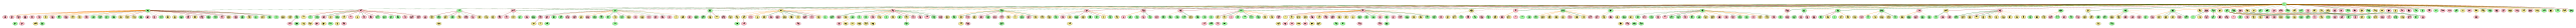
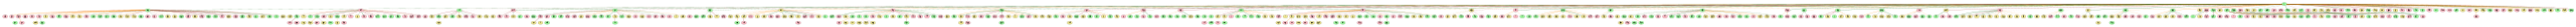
  graph {
    node [fillcolor=khaki style=filled]
    edge [color=darkorange style=dotted]
    1 [fillcolor=palegreen]
    126 [fillcolor=palegreen]
    404 [fillcolor=lightpink]
    174 [fillcolor=palegreen]
    214 [fillcolor=lightpink]
    381 [fillcolor=palegreen]
    53 [fillcolor=palegreen]
    217
    96 [fillcolor=lightpink]
    435 [fillcolor=palegreen]
    60 [fillcolor=lightpink]
    483 [fillcolor=lightpink]
    175 [fillcolor=lightpink]
    177 [fillcolor=palegreen]
    99 [fillcolor=lightpink]
    235
    49 [fillcolor=lightpink]
    313 [fillcolor=palegreen]
    257 [fillcolor=palegreen]
    169 [fillcolor=palegreen]
    466 [fillcolor=lightpink]
    66 [fillcolor=palegreen]
    486 [fillcolor=palegreen]
    326 [fillcolor=palegreen]
    370 [fillcolor=lightpink]
    204
    173 [fillcolor=lightpink]
    252 [fillcolor=palegreen]
    31
    215 [fillcolor=palegreen]
    153 [fillcolor=palegreen]
    95
    368 [fillcolor=lightpink]
    460 [fillcolor=palegreen]
    167
    234 [fillcolor=palegreen]
    455 [fillcolor=palegreen]
    387 [fillcolor=lightpink]
    482
    27
    64 [fillcolor=palegreen]
    309 [fillcolor=palegreen]
    267 [fillcolor=lightpink]
    242 [fillcolor=lightpink]
    490 [fillcolor=palegreen]
    29
    114 [fillcolor=palegreen]
    55 [fillcolor=lightpink]
    424
    42
    246
    83 [fillcolor=lightpink]
    80 [fillcolor=lightpink]
    419 [fillcolor=palegreen]
    422 [fillcolor=lightpink]
    152
    425 [fillcolor=palegreen]
    416
    211
    250 [fillcolor=lightpink]
    3
    411 [fillcolor=lightpink]
    456 [fillcolor=lightpink]
    340 [fillcolor=palegreen]
    5 [fillcolor=palegreen]
    449 [fillcolor=lightpink]
    17 [fillcolor=palegreen]
    400 [fillcolor=lightpink]
    172 [fillcolor=lightpink]
    69 [fillcolor=palegreen]
    32
    277 [fillcolor=lightpink]
    291
    496
    138 [fillcolor=palegreen]
    253 [fillcolor=lightpink]
    34 [fillcolor=lightpink]
    268
    176 [fillcolor=lightpink]
    19
    388 [fillcolor=lightpink]
    118
    129 [fillcolor=palegreen]
    353
    144 [fillcolor=palegreen]
    429
    306 [fillcolor=palegreen]
    346 [fillcolor=lightpink]
    52 [fillcolor=lightpink]
    432 [fillcolor=lightpink]
    383 [fillcolor=lightpink]
    210 [fillcolor=lightpink]
    413 [fillcolor=lightpink]
    45
    186 [fillcolor=lightpink]
    294 [fillcolor=palegreen]
    158 [fillcolor=lightpink]
    197
    487
    415 [fillcolor=lightpink]
    285 [fillcolor=palegreen]
    469 [fillcolor=palegreen]
    371 [fillcolor=palegreen]
    358 [fillcolor=palegreen]
    428
    420
    478
    208 [fillcolor=palegreen]
    360 [fillcolor=lightpink]
    73 [fillcolor=lightpink]
    104 [fillcolor=palegreen]
    462
    38
    262 [fillcolor=palegreen]
    139 [fillcolor=lightpink]
    155
    195 [fillcolor=lightpink]
    258 [fillcolor=palegreen]
    192 [fillcolor=palegreen]
    94 [fillcolor=lightpink]
    352
    135 [fillcolor=lightpink]
    343 [fillcolor=palegreen]
    443
    81 [fillcolor=palegreen]
    221
    132 [fillcolor=palegreen]
    271 [fillcolor=palegreen]
    382
    189
    498 [fillcolor=palegreen]
    140
    74 [fillcolor=palegreen]
    105 [fillcolor=palegreen]
    165 [fillcolor=lightpink]
    21
    206 [fillcolor=palegreen]
    79
    401 [fillcolor=lightpink]
    68
    407 [fillcolor=lightpink]
    392 [fillcolor=lightpink]
    244 [fillcolor=palegreen]
    312 [fillcolor=palegreen]
    317 [fillcolor=palegreen]
    458 [fillcolor=palegreen]
    342 [fillcolor=lightpink]
    389 [fillcolor=lightpink]
    259 [fillcolor=lightpink]
    63 [fillcolor=lightpink]
    457
    293 [fillcolor=palegreen]
    324
    345 [fillcolor=palegreen]
    193
    295 [fillcolor=lightpink]
    46 [fillcolor=lightpink]
    220
    146
    25
    495 [fillcolor=lightpink]
    397 [fillcolor=lightpink]
    107
    67 [fillcolor=palegreen]
    376 [fillcolor=lightpink]
    336 [fillcolor=palegreen]
    492 [fillcolor=lightpink]
    327 [fillcolor=lightpink]
    480 [fillcolor=palegreen]
    159 [fillcolor=palegreen]
    248 [fillcolor=lightpink]
    289 [fillcolor=lightpink]
    62
    328 [fillcolor=lightpink]
    205 [fillcolor=palegreen]
    499 [fillcolor=palegreen]
    207 [fillcolor=palegreen]
    142
    124 [fillcolor=palegreen]
    263
    12 [fillcolor=lightpink]
    163
    111 [fillcolor=lightpink]
    307 [fillcolor=lightpink]
    396 [fillcolor=lightpink]
    121 [fillcolor=lightpink]
    54
    325
    311 [fillcolor=lightpink]
    330 [fillcolor=palegreen]
    399 [fillcolor=palegreen]
    168
    100
    395 [fillcolor=lightpink]
    481
    98
    489
    171 [fillcolor=lightpink]
    6
    125
    438 [fillcolor=lightpink]
    331 [fillcolor=lightpink]
    308
    255
    301
    369 [fillcolor=lightpink]
    141 [fillcolor=lightpink]
    108
    2 [fillcolor=palegreen]
    329 [fillcolor=palegreen]
    260 [fillcolor=lightpink]
    261
    282 [fillcolor=palegreen]
    24 [fillcolor=palegreen]
    110 [fillcolor=palegreen]
    143 [fillcolor=lightpink]
    476
    20 [fillcolor=palegreen]
    237
    187 [fillcolor=palegreen]
    491
    441 [fillcolor=lightpink]
    488 [fillcolor=lightpink]
    149 [fillcolor=lightpink]
    405 [fillcolor=palegreen]
    225 [fillcolor=lightpink]
    351
    403 [fillcolor=palegreen]
    430
    470 [fillcolor=lightpink]
    35
    130 [fillcolor=lightpink]
    465 [fillcolor=palegreen]
    378 [fillcolor=lightpink]
    194 [fillcolor=lightpink]
    278
    4
    348 [fillcolor=palegreen]
    314 [fillcolor=lightpink]
    212
    190
    485
    412 [fillcolor=palegreen]
    113 [fillcolor=lightpink]
    322
    283 [fillcolor=palegreen]
    231
    393 [fillcolor=palegreen]
    357 [fillcolor=palegreen]
    0
    484 [fillcolor=palegreen]
    92
    86 [fillcolor=lightpink]
    321 [fillcolor=palegreen]
    15 [fillcolor=palegreen]
    76 [fillcolor=lightpink]
    43 [fillcolor=palegreen]
    272 [fillcolor=lightpink]
    292 [fillcolor=palegreen]
    408 [fillcolor=palegreen]
    406 [fillcolor=palegreen]
    119 [fillcolor=palegreen]
    375
    433 [fillcolor=palegreen]
    373 [fillcolor=palegreen]
    72 [fillcolor=palegreen]
    247
    91
    51 [fillcolor=lightpink]
    427 [fillcolor=palegreen]
    479 [fillcolor=palegreen]
    447 [fillcolor=palegreen]
    423 [fillcolor=palegreen]
    151
    148
    459 [fillcolor=lightpink]
    11
    97
    372
    300
    436 [fillcolor=lightpink]
    219
    493 [fillcolor=lightpink]
    359 [fillcolor=lightpink]
    218
    377
    8
    232 [fillcolor=palegreen]
    134 [fillcolor=palegreen]
    366 [fillcolor=palegreen]
    16 [fillcolor=lightpink]
    202 [fillcolor=palegreen]
    87 [fillcolor=lightpink]
    409 [fillcolor=lightpink]
    286 [fillcolor=palegreen]
    281
    426
    497 [fillcolor=palegreen]
    254 [fillcolor=palegreen]
    101 [fillcolor=lightpink]
    30
    344
    440 [fillcolor=palegreen]
    439 [fillcolor=lightpink]
    198 [fillcolor=palegreen]
    156 [fillcolor=lightpink]
    451 [fillcolor=palegreen]
    239
    303 [fillcolor=lightpink]
    341
    47 [fillcolor=lightpink]
    117 [fillcolor=palegreen]
    123 [fillcolor=palegreen]
    191 [fillcolor=palegreen]
    302
    269
    133
    82
    410 [fillcolor=lightpink]
    185
    315
    249 [fillcolor=lightpink]
    347 [fillcolor=lightpink]
    446
    236 [fillcolor=lightpink]
    26
    238 [fillcolor=palegreen]
    161
    150 [fillcolor=palegreen]
    241 [fillcolor=lightpink]
    115 [fillcolor=palegreen]
    137 [fillcolor=lightpink]
    414 [fillcolor=lightpink]
    297 [fillcolor=palegreen]
    284 [fillcolor=palegreen]
    472 [fillcolor=lightpink]
    394 [fillcolor=palegreen]
    363 [fillcolor=palegreen]
    467
    339
    365 [fillcolor=lightpink]
    103 [fillcolor=lightpink]
    437 [fillcolor=lightpink]
    243 [fillcolor=palegreen]
    181 [fillcolor=palegreen]
    10 [fillcolor=lightpink]
    154
    445
    213 [fillcolor=lightpink]
    251 [fillcolor=palegreen]
    223 [fillcolor=lightpink]
    264 [fillcolor=palegreen]
    23 [fillcolor=lightpink]
    58 [fillcolor=lightpink]
    386 [fillcolor=lightpink]
    200 [fillcolor=palegreen]
    256
    61 [fillcolor=palegreen]
    274
    402
    128
    112 [fillcolor=lightpink]
    44 [fillcolor=palegreen]
    276
    226
    275
    417 [fillcolor=palegreen]
    288
    356 [fillcolor=palegreen]
    384 [fillcolor=lightpink]
    361 [fillcolor=palegreen]
    33 [fillcolor=palegreen]
    39 [fillcolor=palegreen]
    162 [fillcolor=lightpink]
    335 [fillcolor=lightpink]
    290 [fillcolor=palegreen]
    304
    316
    494
    85
    90
    78
    166
    354
    136
    59
    164 [fillcolor=palegreen]
    333
    145
    229 [fillcolor=lightpink]
    474 [fillcolor=palegreen]
    160 [fillcolor=lightpink]
    390 [fillcolor=palegreen]
    418 [fillcolor=lightpink]
    230
    319
    305 [fillcolor=palegreen]
    391 [fillcolor=palegreen]
    338
    453
    265 [fillcolor=lightpink]
    385 [fillcolor=lightpink]
    131 [fillcolor=lightpink]
    37 [fillcolor=palegreen]
    56 [fillcolor=lightpink]
    227
    380
    310
    120 [fillcolor=lightpink]
    299 [fillcolor=palegreen]
    7 [fillcolor=palegreen]
    318
    464 [fillcolor=lightpink]
    89 [fillcolor=palegreen]
    355 [fillcolor=lightpink]
    296 [fillcolor=lightpink]
    77 [fillcolor=lightpink]
    421 [fillcolor=palegreen]
    273 [fillcolor=lightpink]
    93
    178
    323 [fillcolor=lightpink]
    233 [fillcolor=lightpink]
    222
    468 [fillcolor=palegreen]
    28
    182 [fillcolor=palegreen]
    349 [fillcolor=palegreen]
    41 [fillcolor=lightpink]
    196
    170 [fillcolor=palegreen]
    287 [fillcolor=lightpink]
    320 [fillcolor=lightpink]
    157 [fillcolor=palegreen]
    48 [fillcolor=lightpink]
    270
    18 [fillcolor=palegreen]
    240
    228 [fillcolor=lightpink]
    14 [fillcolor=lightpink]
    245 [fillcolor=palegreen]
    106
    379 [fillcolor=lightpink]
    224 [fillcolor=palegreen]
    88 [fillcolor=lightpink]
    332 [fillcolor=lightpink]
    57 [fillcolor=palegreen]
    367 [fillcolor=lightpink]
    209
    36 [fillcolor=palegreen]
    147 [fillcolor=lightpink]
-   350 [fillcolor=palegreen]
+   350 [fillcolor=lightpink]
    116
    461
    50 [fillcolor=lightpink]
    337
    471 [fillcolor=palegreen]
    65
    454 [fillcolor=lightpink]
    180
    127
    84
    109 [fillcolor=palegreen]
    477 [fillcolor=palegreen]
    122 [fillcolor=palegreen]
    179 [fillcolor=lightpink]
    298 [fillcolor=lightpink]
    75 [fillcolor=lightpink]
    216
    71
    183
    434
    266
    431 [fillcolor=palegreen]
    444
    463 [fillcolor=lightpink]
    334 [fillcolor=palegreen]
    279
    374 [fillcolor=lightpink]
    199 [fillcolor=palegreen]
    9 [fillcolor=lightpink]
    201 [fillcolor=palegreen]
    184
    188 [fillcolor=lightpink]
    70 [fillcolor=lightpink]
    102
    22 [fillcolor=lightpink]
    280
    364
    398 [fillcolor=palegreen]
    40 [fillcolor=palegreen]
    475 [fillcolor=lightpink]
    442 [fillcolor=lightpink]
    362 [fillcolor=palegreen]
    452
    448 [fillcolor=lightpink]
    203 [fillcolor=palegreen]
    450 [fillcolor=palegreen]
    13
    473 [fillcolor=palegreen]
    1 -- 126 [color=darkgreen style=solid]
    1 -- 404 [color=brown]
    1 -- 174 [color=brown]
    1 -- 214 [color=darkgreen style=bold]
    1 -- 381 [color=brown style=solid]
    1 -- 53 [color=darkgreen style=solid]
    1 -- 217 [style=bold]
    1 -- 96 [color=darkgreen style=solid]
    1 -- 435 [color=darkgreen style=solid]
    1 -- 60 [color=brown style=bold]
    1 -- 483 [color=brown style=solid]
    1 -- 175 [color=brown style=bold]
    1 -- 177 [color=darkgreen style=bold]
    1 -- 99 [style=solid]
    1 -- 235 [color=brown style=solid]
    1 -- 49 [color=darkgreen style=bold]
    1 -- 313 [style=solid]
    1 -- 257 [style=solid]
    1 -- 169
    1 -- 466 [color=darkgreen style=bold]
    1 -- 66 [style=solid]
    1 -- 486 [color=darkgreen style=bold]
    1 -- 326
    1 -- 370 [color=darkgreen]
    1 -- 204 [color=brown style=bold]
    1 -- 173 [color=brown]
    1 -- 252 [color=brown]
    1 -- 31 [color=darkgreen style=bold]
    1 -- 215 [style=solid]
    1 -- 153 [style=bold]
    1 -- 95 [style=solid]
    1 -- 368 [color=brown]
    1 -- 460 [color=brown style=bold]
    1 -- 167 [color=brown]
    1 -- 234 [style=bold]
    1 -- 455
    1 -- 387 [color=darkgreen]
    1 -- 482 [color=darkgreen style=solid]
    1 -- 27 [color=brown]
    1 -- 64 [color=darkgreen style=solid]
    1 -- 309 [color=brown style=solid]
    1 -- 267 [color=darkgreen]
    1 -- 242 [color=darkgreen]
    1 -- 490 [color=darkgreen style=bold]
    1 -- 29 [color=darkgreen]
    1 -- 114 [color=brown style=solid]
    1 -- 55 [color=brown]
    1 -- 424 [color=brown]
    1 -- 42 [color=darkgreen]
    1 -- 246 [color=brown]
    1 -- 83 [style=solid]
    1 -- 80 [color=brown style=bold]
    1 -- 419 [color=darkgreen style=bold]
    1 -- 422 [style=solid]
    1 -- 152 [color=brown style=solid]
    1 -- 425 [color=brown style=bold]
    1 -- 416 [style=solid]
    1 -- 211 [color=brown]
    1 -- 250 [style=bold]
    1 -- 3 [color=darkgreen style=solid]
    1 -- 411 [color=darkgreen]
    1 -- 456 [color=brown style=bold]
    1 -- 340 [color=brown style=bold]
    1 -- 5 [color=darkgreen style=bold]
    1 -- 449 [style=solid]
    1 -- 17 [style=solid]
    1 -- 400 [color=brown style=solid]
    1 -- 172 [color=brown]
    1 -- 69
    1 -- 32
    1 -- 277 [color=darkgreen style=solid]
    1 -- 291 [color=brown style=solid]
    1 -- 496 [style=solid]
    1 -- 138 [color=darkgreen style=bold]
    1 -- 253 [style=bold]
    1 -- 34 [color=brown]
    1 -- 268 [color=brown style=solid]
    1 -- 176 [style=solid]
    1 -- 19 [style=bold]
    1 -- 388 [style=solid]
    1 -- 118 [color=darkgreen style=solid]
    1 -- 129 [style=bold]
    1 -- 353 [style=solid]
    1 -- 144 [color=darkgreen style=bold]
    1 -- 429
    1 -- 306 [color=brown style=bold]
    126 -- 346
    126 -- 52 [style=bold]
    126 -- 432 [style=solid]
    126 -- 383
    126 -- 210 [color=brown]
    126 -- 413 [color=brown style=solid]
    126 -- 45 [style=bold]
    126 -- 186 [style=solid]
    126 -- 294 [style=bold]
    126 -- 158 [style=bold]
    126 -- 197 [color=brown]
    126 -- 487 [color=darkgreen]
    126 -- 415 [color=darkgreen style=solid]
    126 -- 285 [style=bold]
    126 -- 469 [color=brown style=solid]
    126 -- 371 [color=brown style=solid]
    126 -- 358 [color=darkgreen]
    126 -- 428 [style=bold]
    126 -- 420 [color=brown style=bold]
    126 -- 478 [color=brown]
    126 -- 208 [color=brown]
    126 -- 360 [style=solid]
    126 -- 73 [color=darkgreen style=solid]
    126 -- 104 [color=brown style=solid]
    126 -- 462 [style=solid]
    126 -- 38 [color=brown]
    126 -- 262 [color=darkgreen]
    126 -- 139 [style=solid]
    126 -- 155 [color=brown style=bold]
    126 -- 195 [color=brown style=solid]
    126 -- 258 [color=brown style=bold]
    126 -- 192 [color=darkgreen]
    126 -- 94 [color=brown style=bold]
    126 -- 352 [color=brown style=bold]
    126 -- 135 [color=brown]
    126 -- 343 [color=brown style=solid]
    126 -- 443
    126 -- 81 [color=brown style=bold]
    126 -- 221
    126 -- 132 [color=darkgreen style=bold]
    126 -- 271 [color=brown style=solid]
    126 -- 382
    404 -- 189 [color=brown]
    404 -- 498 [style=solid]
    404 -- 140
    404 -- 74 [color=brown style=bold]
    404 -- 105 [color=darkgreen]
    404 -- 165 [color=darkgreen style=bold]
    404 -- 21 [color=brown style=bold]
    404 -- 206
    404 -- 79 [color=brown style=bold]
    404 -- 401
    404 -- 68 [color=darkgreen style=solid]
    404 -- 407 [color=darkgreen style=bold]
    404 -- 392 [color=brown style=bold]
    404 -- 244 [color=brown style=bold]
    404 -- 312 [style=solid]
    404 -- 317 [color=brown]
    404 -- 458 [color=brown style=bold]
    404 -- 342 [color=brown]
    404 -- 389 [style=solid]
    404 -- 259 [color=brown style=bold]
    404 -- 63 [color=brown]
    174 -- 457 [color=brown style=bold]
    174 -- 293 [color=brown]
    174 -- 324 [color=brown style=bold]
    174 -- 345 [color=brown style=bold]
    174 -- 193 [style=bold]
    174 -- 295 [color=darkgreen style=solid]
    174 -- 46 [color=darkgreen style=solid]
    174 -- 220 [color=brown style=bold]
    214 -- 146
    214 -- 25 [color=brown]
    214 -- 495 [color=brown style=bold]
    214 -- 397 [color=brown]
    214 -- 107 [color=darkgreen style=solid]
    214 -- 67 [color=brown]
    214 -- 376 [style=solid]
    214 -- 336 [color=darkgreen]
    381 -- 492 [color=darkgreen style=solid]
    381 -- 327 [color=brown style=bold]
    381 -- 480 [style=solid]
    381 -- 159 [color=darkgreen]
    381 -- 248 [color=brown]
    381 -- 289 [color=darkgreen]
    381 -- 62 [style=solid]
    381 -- 328 [style=bold]
    381 -- 205 [color=darkgreen]
    381 -- 499 [style=solid]
    381 -- 207 [color=darkgreen style=bold]
    381 -- 142 [color=darkgreen]
    381 -- 124 [color=brown style=bold]
    381 -- 263 [color=brown style=solid]
    381 -- 12
    381 -- 163 [style=solid]
    381 -- 111 [color=brown style=solid]
    381 -- 307 [color=darkgreen style=solid]
    381 -- 396 [color=darkgreen]
    381 -- 121 [color=darkgreen style=solid]
    381 -- 54 [color=darkgreen]
    381 -- 325 [style=solid]
    53 -- 311
    53 -- 330 [color=brown]
    53 -- 399 [color=darkgreen style=solid]
    53 -- 168 [color=darkgreen style=solid]
    53 -- 100 [color=brown style=bold]
    53 -- 395 [color=darkgreen]
    217 -- 481 [style=solid]
    217 -- 98 [color=brown]
    217 -- 489 [style=bold]
    217 -- 171 [style=bold]
    217 -- 6
    217 -- 125 [color=darkgreen style=bold]
    217 -- 438 [color=darkgreen]
    217 -- 331
    217 -- 308 [color=darkgreen style=bold]
    217 -- 255 [color=darkgreen style=solid]
    217 -- 301 [color=darkgreen style=bold]
    217 -- 369 [color=darkgreen]
    217 -- 141 [color=darkgreen style=bold]
    217 -- 108 [color=brown style=bold]
    217 -- 2 [style=solid]
    96 -- 329 [color=darkgreen]
    96 -- 260 [color=darkgreen style=bold]
    96 -- 261 [color=brown]
    96 -- 282
    96 -- 24 [color=brown style=solid]
    96 -- 110 [style=bold]
    96 -- 143 [color=darkgreen style=solid]
    96 -- 476 [style=bold]
    96 -- 20 [color=darkgreen style=solid]
    96 -- 237 [color=darkgreen]
    96 -- 187 [color=brown]
    96 -- 491 [color=brown style=bold]
    96 -- 441 [color=brown style=bold]
    96 -- 488 [style=solid]
    96 -- 149 [color=darkgreen style=solid]
    96 -- 405 [color=darkgreen style=bold]
    96 -- 225 [color=darkgreen style=solid]
    96 -- 351
    435 -- 403 [style=bold]
    435 -- 430 [color=darkgreen style=bold]
    435 -- 470 [color=darkgreen]
    435 -- 35 [color=brown style=solid]
    435 -- 130 [color=brown style=bold]
    435 -- 465 [style=solid]
    435 -- 378 [color=darkgreen style=solid]
    435 -- 194 [color=brown style=bold]
    435 -- 278 [color=brown]
    435 -- 4 [color=brown]
    435 -- 348 [style=bold]
    435 -- 314 [style=bold]
    435 -- 212 [color=darkgreen style=bold]
    435 -- 190 [style=solid]
    60 -- 485 [style=solid]
    60 -- 412 [color=brown style=solid]
    60 -- 113 [color=darkgreen style=solid]
    60 -- 322 [color=brown]
    60 -- 283 [color=brown style=bold]
    60 -- 231 [color=darkgreen]
    60 -- 393 [style=solid]
    60 -- 357 [color=darkgreen style=solid]
    60 -- 0 [color=brown style=bold]
    60 -- 484 [style=bold]
    60 -- 92 [color=darkgreen]
    483 -- 86 [style=bold]
    483 -- 321
    483 -- 15 [style=solid]
    483 -- 76 [color=darkgreen style=solid]
    483 -- 43 [color=darkgreen style=bold]
    483 -- 272 [color=darkgreen]
    175 -- 292 [style=solid]
    175 -- 408 [color=darkgreen]
    175 -- 406 [color=darkgreen]
    175 -- 119 [color=brown style=solid]
    175 -- 375 [color=darkgreen style=bold]
    177 -- 433
    177 -- 373 [color=brown]
    177 -- 72 [color=brown]
    177 -- 247 [color=brown style=bold]
    177 -- 91 [color=darkgreen style=bold]
    177 -- 51 [style=bold]
    177 -- 427 [style=solid]
    177 -- 479 [color=brown]
    177 -- 447 [color=darkgreen style=bold]
    177 -- 423 [style=bold]
    177 -- 151
    177 -- 148 [style=bold]
    177 -- 459 [style=solid]
    99 -- 11 [color=brown style=bold]
    99 -- 97 [style=bold]
    99 -- 372 [style=bold]
    99 -- 300 [color=darkgreen]
    99 -- 436 [style=bold]
    99 -- 219 [style=bold]
    99 -- 493 [color=darkgreen style=solid]
    99 -- 359 [color=brown style=solid]
    99 -- 218 [color=brown style=solid]
    99 -- 377 [color=brown style=solid]
    99 -- 8 [color=brown style=solid]
    99 -- 232 [color=darkgreen]
    99 -- 134 [color=darkgreen]
    99 -- 366 [color=darkgreen style=bold]
    99 -- 16 [color=darkgreen style=solid]
    99 -- 202 [style=bold]
    99 -- 87 [color=brown style=solid]
    99 -- 409 [color=brown]
    99 -- 286 [color=darkgreen style=solid]
    99 -- 281 [color=brown]
    99 -- 426 [color=darkgreen]
    99 -- 497 [color=darkgreen style=bold]
    99 -- 254 [style=solid]
    235 -- 101 [color=darkgreen]
    235 -- 30 [style=solid]
    235 -- 344 [color=darkgreen]
    235 -- 440
    235 -- 439 [style=solid]
    235 -- 198 [style=solid]
    235 -- 156 [color=brown style=solid]
    235 -- 451 [color=brown]
    235 -- 239 [color=brown]
    49 -- 303 [style=bold]
    49 -- 341 [color=darkgreen]
    49 -- 47 [color=darkgreen]
    49 -- 117 [style=solid]
    313 -- 123 [color=darkgreen]
    313 -- 191 [style=bold]
    313 -- 302 [style=bold]
    313 -- 269
    313 -- 133 [style=solid]
    313 -- 82 [style=solid]
    313 -- 410 [color=brown]
    313 -- 185 [style=bold]
    313 -- 315 [color=darkgreen style=bold]
    313 -- 249 [style=bold]
    257 -- 347 [style=solid]
    257 -- 446 [color=darkgreen style=solid]
    257 -- 236
    257 -- 26
    169 -- 238 [color=darkgreen]
    169 -- 161 [color=darkgreen style=solid]
    169 -- 150 [color=darkgreen]
    169 -- 241
    169 -- 115 [color=darkgreen style=solid]
    169 -- 137
    169 -- 414 [color=brown style=bold]
    169 -- 297 [color=darkgreen style=bold]
    169 -- 284 [color=brown style=solid]
    169 -- 472 [style=bold]
    169 -- 394
    169 -- 363 [color=brown style=solid]
    169 -- 467 [style=solid]
    169 -- 339 [style=bold]
    169 -- 365 [color=darkgreen]
    169 -- 103 [style=bold]
    169 -- 437 [color=brown]
    169 -- 243 [color=darkgreen style=solid]
    169 -- 181 [style=bold]
    169 -- 10
    169 -- 154 [style=bold]
    169 -- 445 [color=brown]
    169 -- 213 [color=darkgreen style=solid]
    466 -- 251 [style=solid]
    466 -- 223 [style=bold]
    66 -- 264 [color=darkgreen]
    66 -- 23 [color=darkgreen style=solid]
    66 -- 58 [color=darkgreen style=solid]
    486 -- 386 [color=brown]
    486 -- 200 [color=brown style=bold]
    486 -- 256 [color=brown style=bold]
    486 -- 61 [color=brown]
    486 -- 274
    486 -- 402 [style=bold]
    486 -- 128 [color=darkgreen]
    326 -- 112 [style=bold]
    326 -- 44 [color=brown]
    326 -- 276 [color=darkgreen style=solid]
    326 -- 226 [color=brown style=solid]
    326 -- 275 [style=solid]
    326 -- 417 [color=darkgreen style=bold]
    370 -- 288 [style=bold]
    370 -- 356 [color=brown style=solid]
    370 -- 384
    370 -- 361 [color=darkgreen]
    370 -- 33 [style=solid]
    204 -- 39 [color=darkgreen style=bold]
    204 -- 162 [color=darkgreen]
    204 -- 335 [color=brown style=bold]
    173 -- 290 [color=darkgreen style=bold]
    173 -- 304 [color=darkgreen style=solid]
    173 -- 316 [color=brown style=bold]
    173 -- 494 [color=darkgreen style=bold]
    173 -- 85 [color=darkgreen style=solid]
    173 -- 90 [style=solid]
    173 -- 78 [style=bold]
    173 -- 166 [style=bold]
    173 -- 354 [style=solid]
    173 -- 136 [color=darkgreen]
    173 -- 59 [style=solid]
    173 -- 164
    173 -- 333
    252 -- 145 [style=solid]
    252 -- 229 [style=solid]
    252 -- 474 [style=solid]
    252 -- 160 [style=solid]
    252 -- 390
    31 -- 418 [color=darkgreen]
    31 -- 230 [color=darkgreen style=solid]
    31 -- 319 [color=darkgreen style=bold]
    215 -- 305 [color=darkgreen]
    215 -- 391 [color=darkgreen]
    215 -- 338 [style=bold]
    215 -- 453 [color=darkgreen style=bold]
    215 -- 265 [color=darkgreen style=solid]
    215 -- 385 [color=brown]
    215 -- 131 [color=darkgreen]
    215 -- 37 [style=solid]
    153 -- 56 [style=bold]
    153 -- 227 [color=darkgreen style=solid]
    153 -- 380 [color=darkgreen style=bold]
    153 -- 310 [color=brown]
    153 -- 120 [color=brown style=bold]
    153 -- 299 [color=darkgreen style=solid]
    368 -- 7 [color=darkgreen style=bold]
    368 -- 318 [style=solid]
    368 -- 464 [color=brown]
    460 -- 89 [color=brown style=bold]
    460 -- 355 [style=bold]
    460 -- 296 [color=brown]
    460 -- 77 [color=brown]
    167 -- 421
    234 -- 273 [style=solid]
    234 -- 93 [color=brown style=bold]
    234 -- 178 [style=solid]
    234 -- 323 [color=darkgreen style=bold]
    234 -- 233 [color=brown style=solid]
    455 -- 222 [color=darkgreen]
    455 -- 468 [color=brown]
    455 -- 28 [color=brown]
    455 -- 182 [color=brown]
    455 -- 349 [style=bold]
    455 -- 41
    455 -- 196 [color=darkgreen style=solid]
    387 -- 170 [color=brown style=solid]
    387 -- 287 [color=darkgreen]
    387 -- 320 [color=darkgreen style=solid]
    482 -- 157 [color=brown style=solid]
    482 -- 48 [color=darkgreen style=bold]
    27 -- 270 [color=darkgreen style=solid]
    309 -- 18 [color=brown]
    309 -- 240 [color=brown]
    309 -- 228 [color=brown style=solid]
    267 -- 14 [color=brown style=solid]
    267 -- 245 [style=solid]
    29 -- 106
    29 -- 379 [color=brown]
    42 -- 224 [color=darkgreen style=bold]
    42 -- 88 [color=darkgreen style=bold]
    291 -- 332 [style=bold]
    432 -- 57 [color=brown]
    432 -- 367 [style=bold]
    413 -- 209 [style=solid]
    413 -- 36 [color=darkgreen style=solid]
    498 -- 147 [color=brown style=bold]
    498 -- 350 [color=brown]
    105 -- 116 [color=darkgreen]
    105 -- 461 [style=bold]
    105 -- 50 [color=brown]
    105 -- 337 [color=brown style=solid]
    165 -- 471 [color=darkgreen]
    206 -- 65 [style=solid]
    206 -- 454
    293 -- 180 [color=brown style=solid]
    492 -- 127 [color=brown style=bold]
    492 -- 84
    492 -- 109
    142 -- 477 [color=brown style=bold]
    98 -- 122 [style=bold]
    489 -- 179 [color=brown style=bold]
    301 -- 298
    282 -- 75 [style=bold]
    282 -- 216 [color=brown]
    282 -- 71 [color=darkgreen]
    24 -- 183 [color=brown]
    24 -- 434 [style=solid]
    24 -- 266 [color=brown style=solid]
    491 -- 431 [color=brown style=bold]
    430 -- 444 [style=bold]
    470 -- 463 [color=brown style=solid]
    194 -- 334 [style=bold]
    322 -- 279
    72 -- 374 [style=solid]
    72 -- 199 [color=brown]
    247 -- 9 [color=brown]
    91 -- 201 [style=bold]
    97 -- 184 [color=darkgreen]
    97 -- 188 [style=bold]
    97 -- 70 [style=solid]
    97 -- 102 [color=darkgreen]
    300 -- 22 [style=bold]
    300 -- 280 [color=darkgreen style=solid]
    436 -- 364 [color=brown style=solid]
    218 -- 398 [color=darkgreen]
    218 -- 40 [color=darkgreen]
    232 -- 475 [color=brown]
    16 -- 442 [color=darkgreen style=solid]
    202 -- 362 [color=brown style=bold]
    161 -- 452 [style=solid]
    161 -- 448
    161 -- 203 [color=brown]
    161 -- 450 [style=bold]
    305 -- 13 [color=darkgreen]
    338 -- 473
  }
